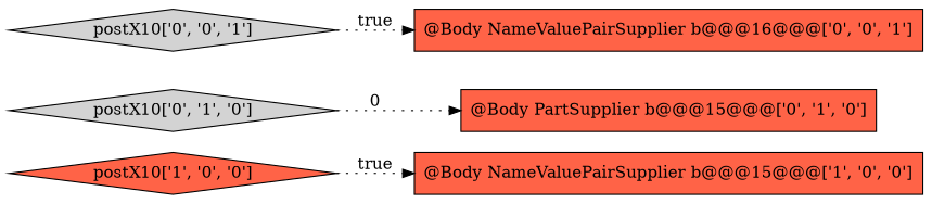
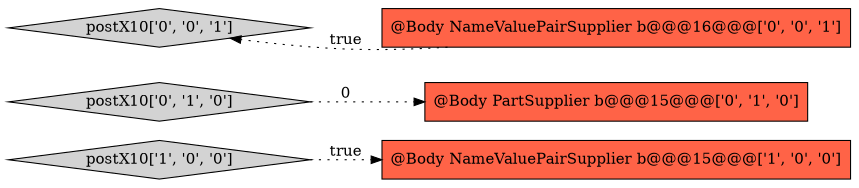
  digraph {
    rankdir=LR
    node [fillcolor=tomato shape=box style=filled]
    edge [style=dotted]
    n1 [label="@Body NameValuePairSupplier b@@@15@@@['1', '0', '0']"]
    n2 [label="@Body PartSupplier b@@@15@@@['0', '1', '0']"]
    n3 [fillcolor=lightgray label="postX10['0', '0', '1']" shape=diamond]
    n4 [label="@Body NameValuePairSupplier b@@@16@@@['0', '0', '1']"]
-   n5 [label="postX10['1', '0', '0']" shape=diamond]
+   n5 [fillcolor=lightgray label="postX10['1', '0', '0']" shape=diamond]
    n6 [fillcolor=lightgray label="postX10['0', '1', '0']" shape=diamond]
-   n3 -> n4 [label=true]
+   n4 -> n3 [label=true]
    n5 -> n1 [label=true]
    n6 -> n2 [label=0]
  }
